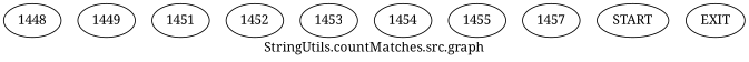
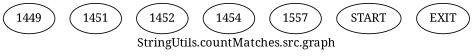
  digraph {
    label="StringUtils.countMatches.src.graph"
    fontname="Noto Serif"
    node [fontname="Noto Serif"]
-   n1 [label=1448]
    n2 [label=1449]
    n3 [label=1451]
    n4 [label=1452]
-   n5 [label=1453]
    n6 [label=1454]
-   n7 [label=1455]
-   n8 [label=1457]
+   n8 [label=1557]
    n9 [label=START]
    n10 [label=EXIT]
  }
